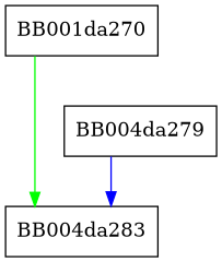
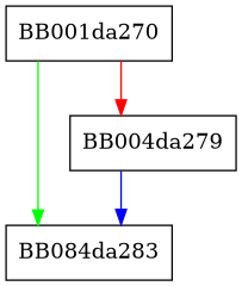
  digraph {
    splines=ortho
    node [shape=box]
    n1 [label=BB001da270]
-   BB004da283
+   BB004da283 [label=BB084da283]
    BB004da279
    n1 -> BB004da283 [color=green]
+   n1 -> BB004da279 [color=red]
    BB004da279 -> BB004da283 [color=blue]
  }
